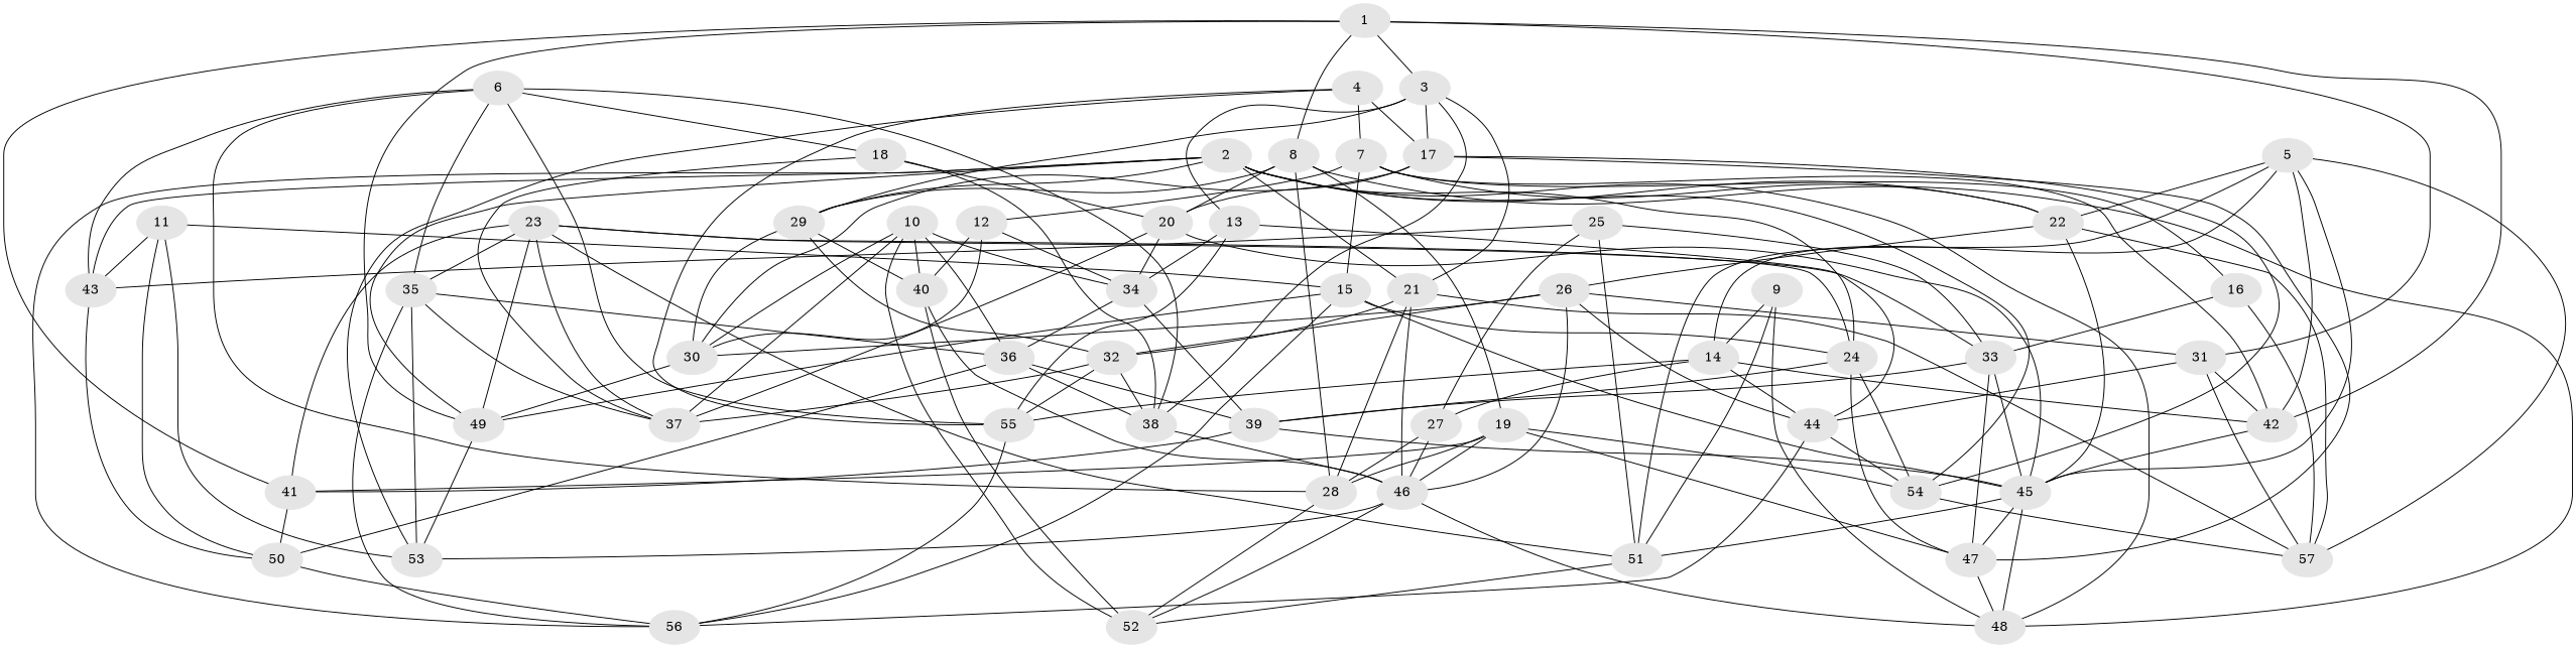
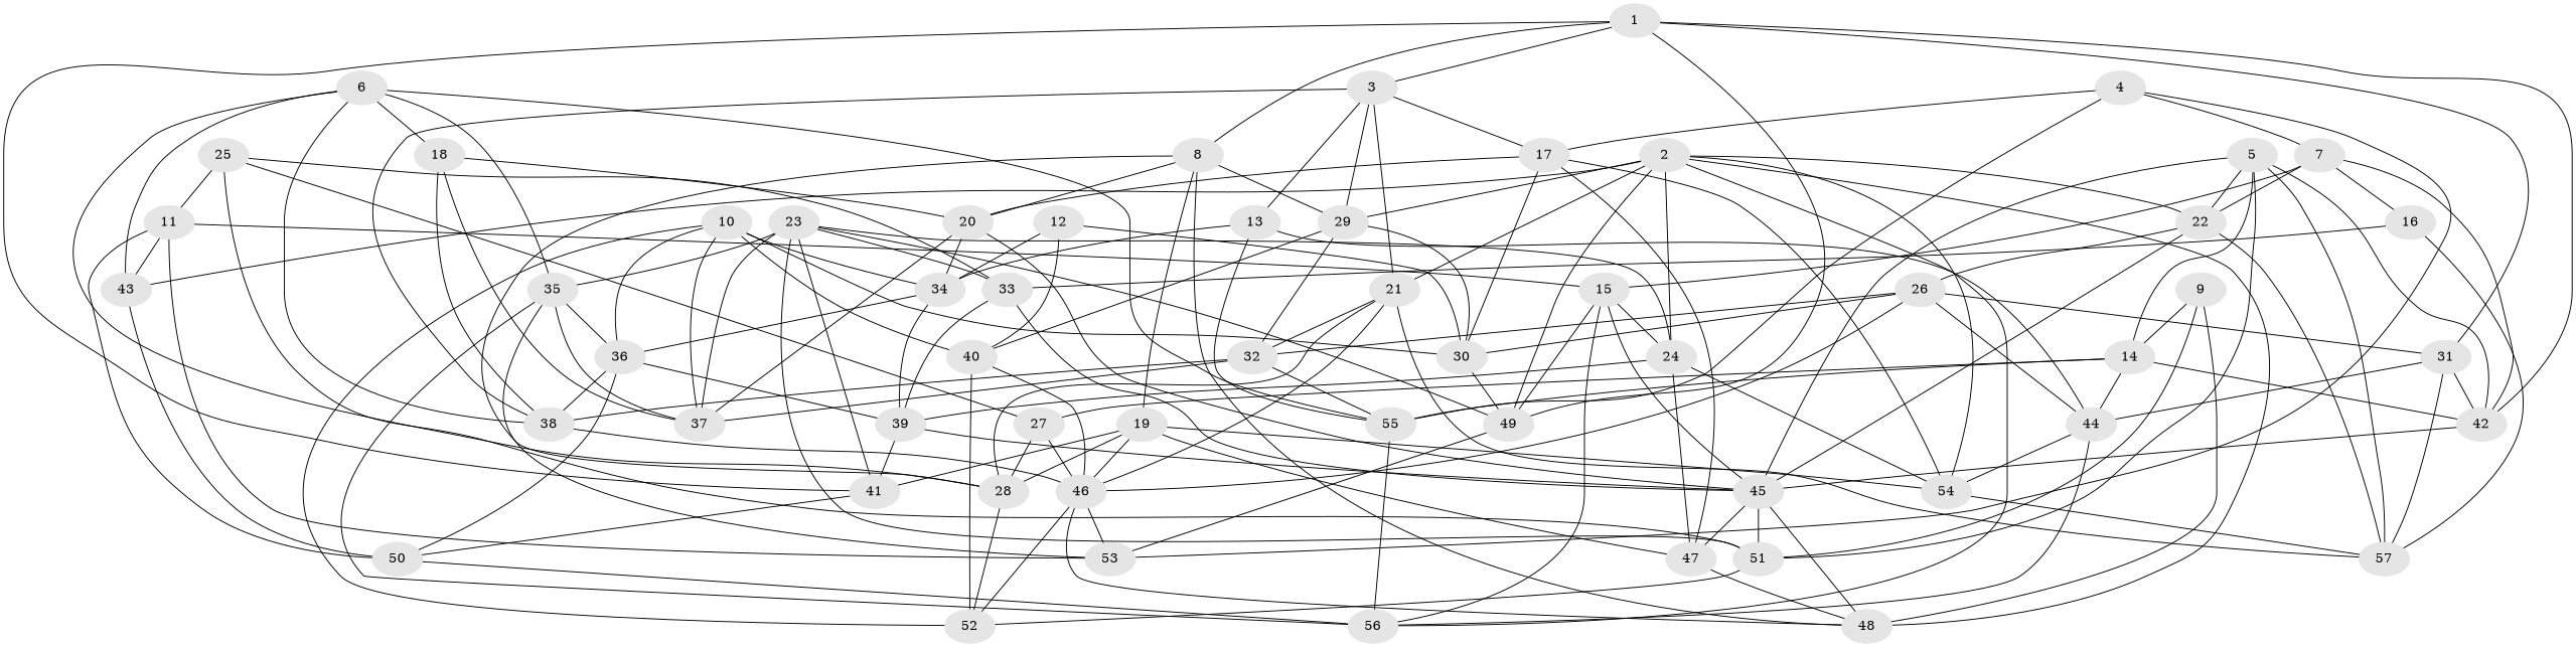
  graph {
    node [color=gray90 style=filled]
    edge [weight=1.0]
    1
    3
    8
    31
    41
    42
    49
    21
    29
    13
    17
    38
    48
    28
    19
    20
    57
    44
    50
    45
    53
    2
    22
    24
    43
    54
    56
    46
    32
    26
    47
    39
    30
    40
    55
    34
    4
    7
    16
    12
    15
    5
    14
    51
    27
    33
    52
    6
    18
    35
    37
    36
    9
    10
    11
    23
    25
    1 -- 3
    1 -- 8
    1 -- 31
    1 -- 41
    1 -- 42
    1 -- 49
    3 -- 21
    3 -- 29
    3 -- 13
    3 -- 17
    3 -- 38
    8 -- 29
    8 -- 48
    8 -- 28
    8 -- 19
    8 -- 20
    31 -- 42 [weight=2.0]
    31 -- 57
    31 -- 44
    41 -- 50
    42 -- 45
    49 -- 53
    21 -- 28
    21 -- 57
    21 -- 46
    21 -- 32
    29 -- 32
    29 -- 30
    29 -- 40
    13 -- 44
    13 -- 55
    13 -- 34
    17 -- 20
    17 -- 54
    17 -- 47
    17 -- 30
    38 -- 46
    28 -- 52
    19 -- 41 [weight=2.0]
    19 -- 28
    19 -- 54
    19 -- 46
    19 -- 47
    20 -- 45
    20 -- 34
    20 -- 37
    44 -- 54
    44 -- 56
    50 -- 56
    45 -- 48
    45 -- 47
    45 -- 51
    2 -- 49
    2 -- 21
    2 -- 29
    2 -- 48
    2 -- 22
    2 -- 24
    2 -- 43 [weight=2.0]
    2 -- 54
    2 -- 56
    22 -- 57
    22 -- 45
    22 -- 26
    24 -- 54
    24 -- 47
    24 -- 39
    43 -- 50
    54 -- 57
    46 -- 48
    46 -- 53
    46 -- 52
    32 -- 38
    32 -- 55
    32 -- 37
    26 -- 31
    26 -- 44
    26 -- 46
    26 -- 32
    26 -- 30
    47 -- 48
    39 -- 41
    39 -- 45
    30 -- 49
    40 -- 46
    40 -- 52 [weight=2.0]
    55 -- 56
    34 -- 39
    34 -- 36
    4 -- 17
    4 -- 53
    4 -- 55
    4 -- 7
    7 -- 42
    7 -- 22
    7 -- 16
-   7 -- 12
    7 -- 15
    16 -- 57
    16 -- 33
    12 -- 30
    12 -- 40
    12 -- 34
    15 -- 49
    15 -- 45
    15 -- 24
    15 -- 56
    5 -- 42
    5 -- 57
    5 -- 45
    5 -- 22
    5 -- 14
    5 -- 51
    14 -- 42
    14 -- 44
    14 -- 55
    14 -- 27
    51 -- 52
    27 -- 28
    27 -- 46 [weight=2.0]
    33 -- 45
-   33 -- 47
    33 -- 39
    6 -- 38
    6 -- 28
    6 -- 43
    6 -- 55
    6 -- 18
    6 -- 35
    18 -- 38
    18 -- 20
    18 -- 37
    35 -- 53
    35 -- 56
    35 -- 37
    35 -- 36
    36 -- 38
    36 -- 50
    36 -- 39
    9 -- 48
    9 -- 14
    9 -- 51
    10 -- 30
    10 -- 40
    10 -- 34
    10 -- 52
    10 -- 37
    10 -- 36
    11 -- 50 [weight=2.0]
    11 -- 53 [weight=2.0]
    11 -- 43
    11 -- 15
    23 -- 41
    23 -- 49
    23 -- 24
    23 -- 51
    23 -- 33
    23 -- 35
    23 -- 37
-   25 -- 43
+   25 -- 11
    25 -- 51
    25 -- 27
    25 -- 33
  }
